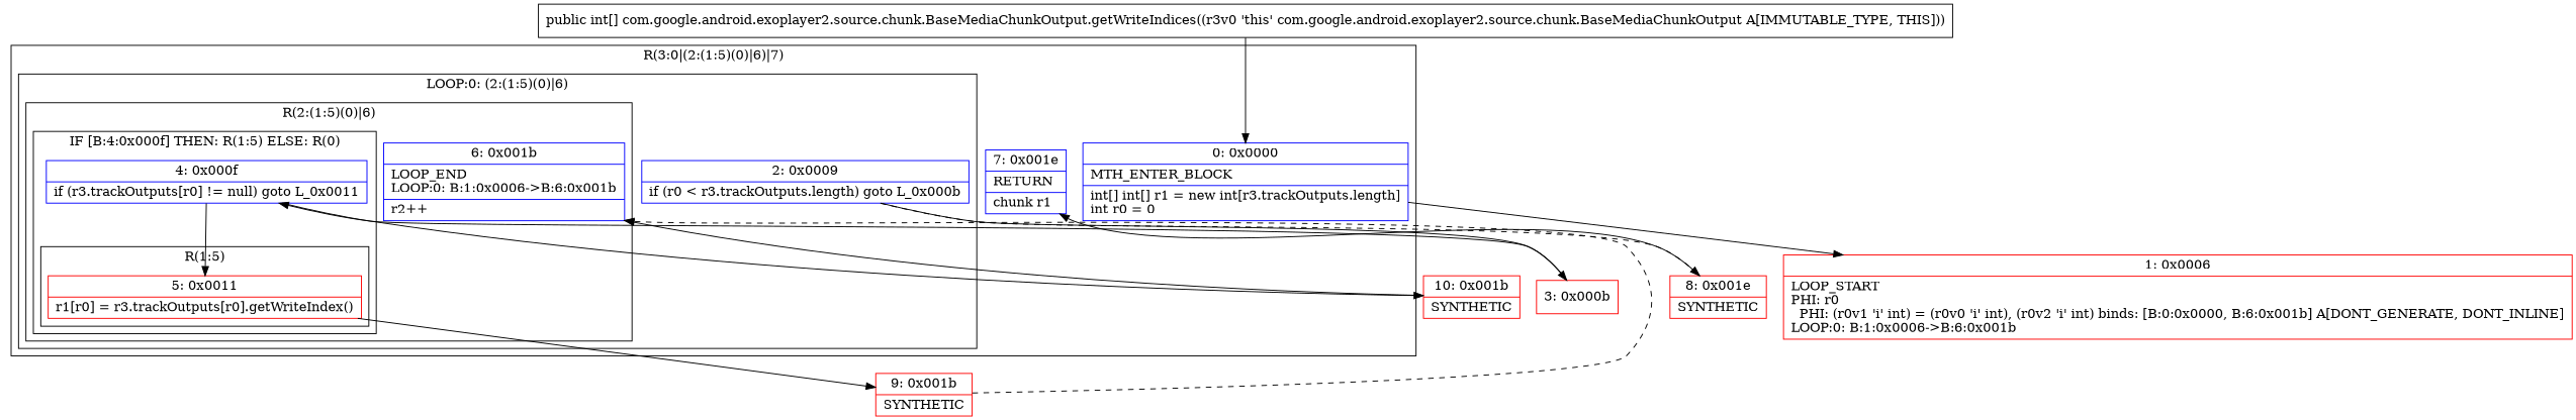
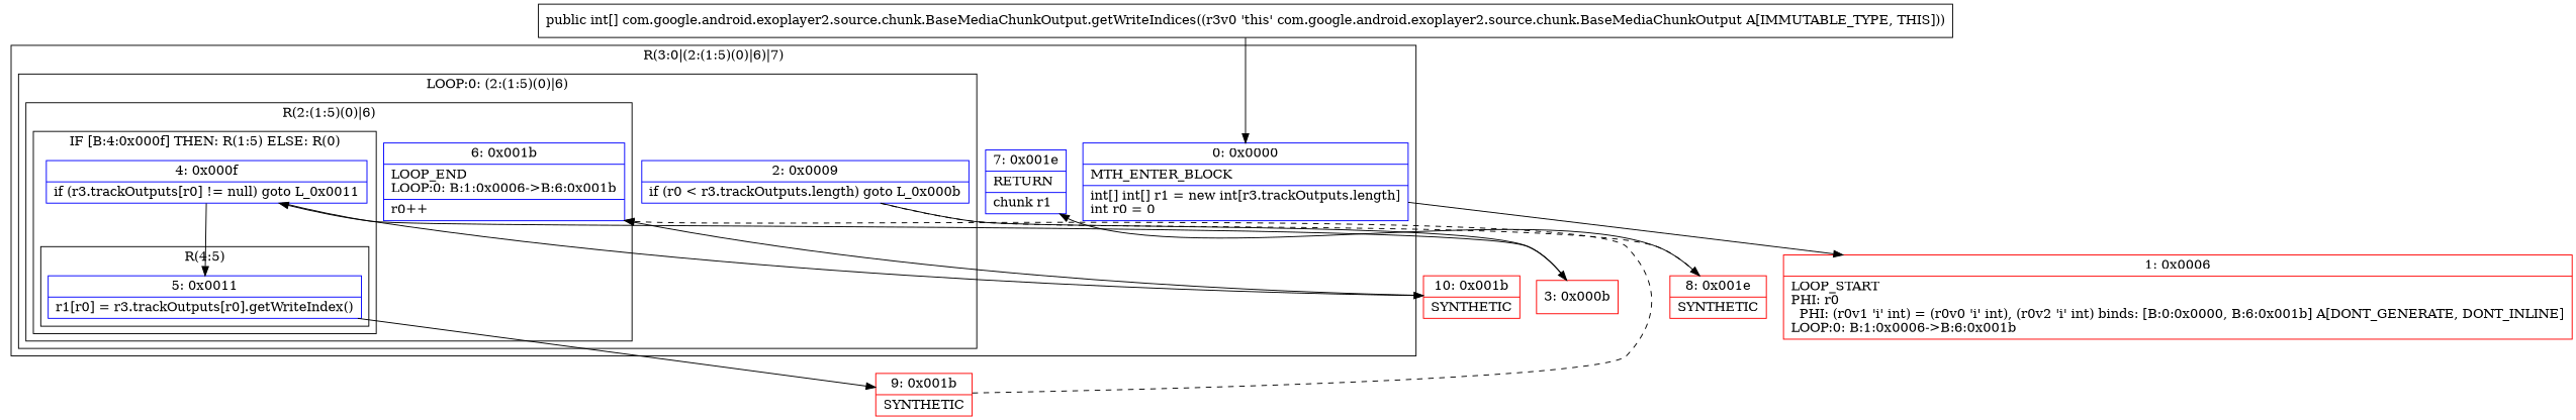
  digraph {
    node [color=blue shape=record]
-   n1 [color=red label="{5\:\ 0x0011|r1[r0] = r3.trackOutputs[r0].getWriteIndex()\l}"]
+   n1 [label="{5\:\ 0x0011|r1[r0] = r3.trackOutputs[r0].getWriteIndex()\l}"]
    n2 [label="{4\:\ 0x000f|if (r3.trackOutputs[r0] != null) goto L_0x0011\l}"]
-   n3 [label="{6\:\ 0x001b|LOOP_END\lLOOP:0: B:1:0x0006\-\>B:6:0x001b\l|r2++\l}"]
+   n3 [label="{6\:\ 0x001b|LOOP_END\lLOOP:0: B:1:0x0006\-\>B:6:0x001b\l|r0++\l}"]
    n4 [label="{2\:\ 0x0009|if (r0 \< r3.trackOutputs.length) goto L_0x000b\l}"]
    n5 [label="{0\:\ 0x0000|MTH_ENTER_BLOCK\l|int[] int[] r1 = new int[r3.trackOutputs.length]\lint r0 = 0\l}"]
    n6 [label="{7\:\ 0x001e|RETURN\l|chunk r1\l}"]
    n7 [color=red label="{9\:\ 0x001b|SYNTHETIC\l}"]
    n8 [color=red label="{10\:\ 0x001b|SYNTHETIC\l}"]
    n9 [color=red label="{3\:\ 0x000b}"]
    n10 [color=red label="{8\:\ 0x001e|SYNTHETIC\l}"]
    n11 [color=red label="{1\:\ 0x0006|LOOP_START\lPHI: r0 \l  PHI: (r0v1 'i' int) = (r0v0 'i' int), (r0v2 'i' int) binds: [B:0:0x0000, B:6:0x001b] A[DONT_GENERATE, DONT_INLINE]\lLOOP:0: B:1:0x0006\-\>B:6:0x001b\l}"]
    n12 [label="{public int[] com.google.android.exoplayer2.source.chunk.BaseMediaChunkOutput.getWriteIndices((r3v0 'this' com.google.android.exoplayer2.source.chunk.BaseMediaChunkOutput A[IMMUTABLE_TYPE, THIS])) }" color=""]
    subgraph cluster_1 {
      label="R(3:0|(2:(1:5)(0)|6)|7)"
      n5
      n6
      subgraph cluster_2 {
        label="LOOP:0: (2:(1:5)(0)|6)"
        n4
        subgraph cluster_3 {
          label="R(2:(1:5)(0)|6)"
          n3
          subgraph cluster_4 {
            label="IF [B:4:0x000f] THEN: R(1:5) ELSE: R(0)"
            n2
            subgraph cluster_5 {
-             label="R(1:5)"
+             label="R(4:5)"
              n1
            }
            subgraph cluster_6 {
              label="R(0)"
            }
          }
        }
      }
    }
    n1 -> n7
    n2 -> n1
    n2 -> n8 [style=solid]
    n4 -> n9
    n4 -> n10 [style=dashed]
    n5 -> n11
    n7 -> n3 [style=dashed]
    n8 -> n3
    n9 -> n2
    n10 -> n6
    n12 -> n5
  }
